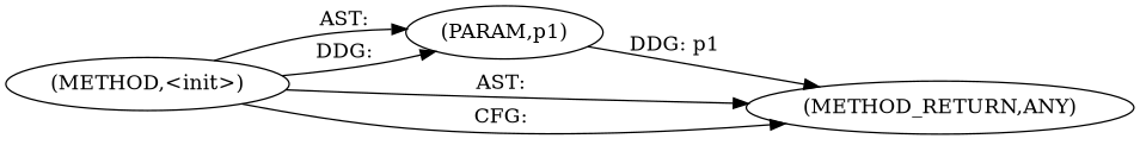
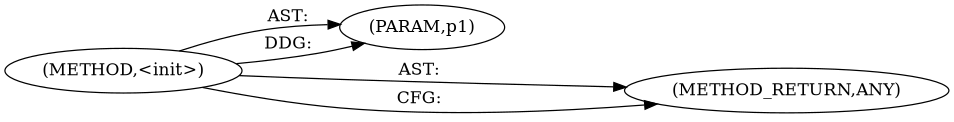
  digraph {
    rankdir=LR
    n1 [label=<(METHOD,&lt;init&gt;)>]
    n2 [label=<(PARAM,p1)>]
    n3 [label=<(METHOD_RETURN,ANY)>]
    n1 -> n2 [label="AST: "]
    n1 -> n2 [label="DDG: "]
    n1 -> n3 [label="AST: "]
    n1 -> n3 [label="CFG: "]
-   n2 -> n3 [label="DDG: p1"]
  }
